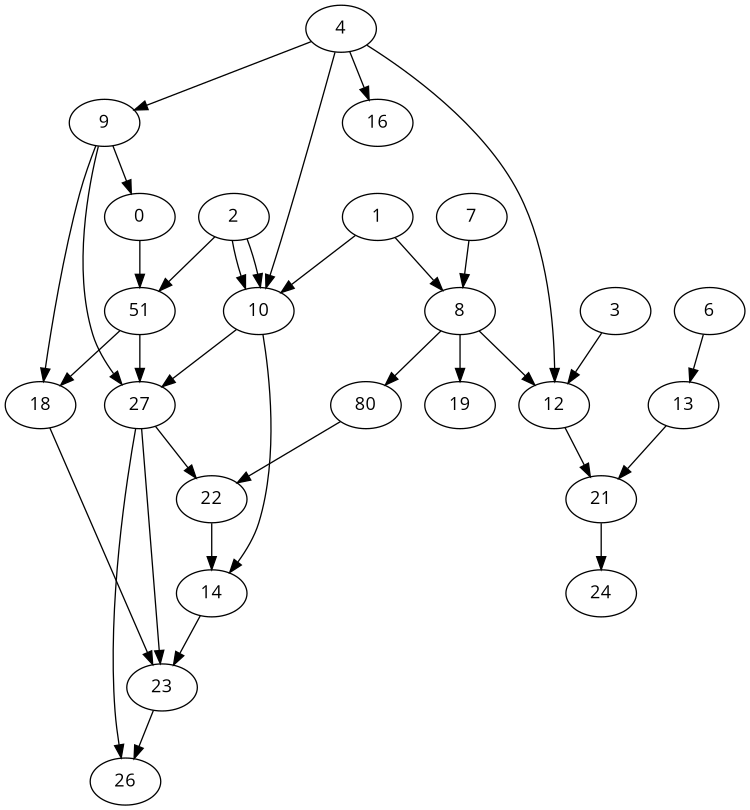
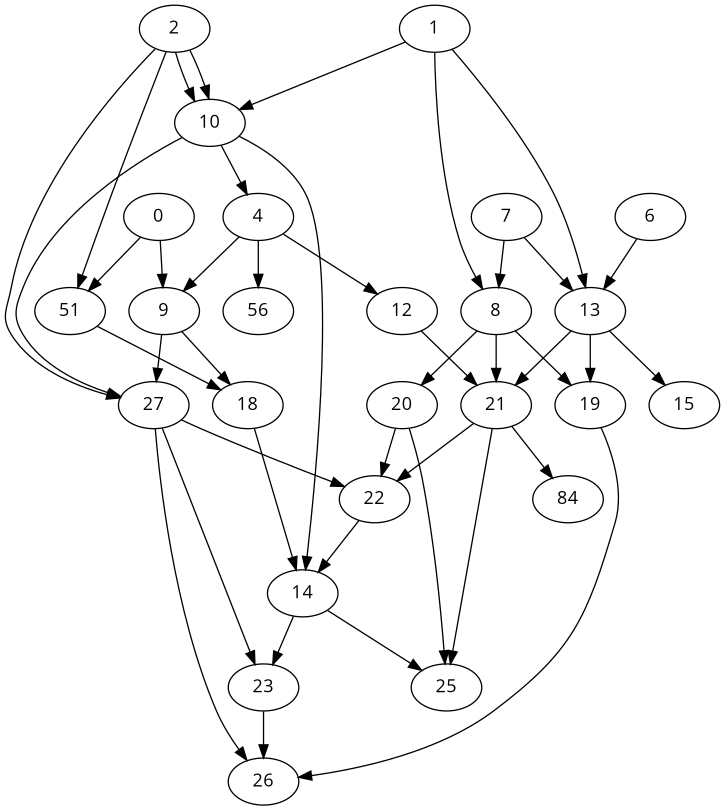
  digraph {
    fontname="Open Sans"
    node [alpha=0.13 fontname="Open Sans"]
    edge [fontname="Open Sans"]
    1 [alpha=0.15 expect_size=120545766135167975424]
    8 [alpha=0.02 expect_size=1908234491726679]
    10 [expect_size=2147568806272930]
    13 [alpha=0.08 expect_size=83648633452984532992]
    19 [expect_size=35285279295593736]
-   20 [expect_size=181007926356344832 label=80]
+   20 [expect_size=181007926356344832]
    21 [alpha=0.01 expect_size=488473722101956608]
    n8 [alpha=0.03 expect_size=124454733797637750784 label=27]
    14 [alpha=0.16 expect_size=119477945700974592]
+   15 [alpha=0.17 expect_size=2893004114059068]
    26 [alpha=0.03 expect_size=264396857059076734976]
    22 [alpha=0.10 expect_size=85357464375987]
-   24 [alpha=0.02 expect_size=18841084593321279488]
+   25 [alpha=0.07 expect_size=5048587237732309]
+   24 [alpha=0.02 expect_size=18841084593321279488 label=84]
    23 [expect_size=43223286767874473984]
-   16 [alpha=0.14 expect_size=3027818799693824000]
+   16 [alpha=0.14 expect_size=3027818799693824000 label=56]
    2 [alpha=0.12 expect_size=289669745975914135552]
    n18 [alpha=0.07 expect_size=55172229421384859648 label=51]
    18 [alpha=0.17 expect_size=14890426496131792896]
-   3 [alpha=0.06 expect_size=8129595929880690688]
    12 [alpha=0.10 expect_size=63225227819247632]
    4 [alpha=0.15 expect_size=7752593549598640]
    9 [alpha=0.11 expect_size=53736072997224054784]
    n24 [alpha=0.18 expect_size=64545619909979 label=0]
    6 [alpha=0.08 expect_size=147438174208000000000]
    7 [alpha=0.06 expect_size=163212338941487218688]
    1 -> 8
    1 -> 10
+   1 -> 13
    8 -> 19
    8 -> 20
-   8 -> 12
+   8 -> 21
    10 -> n8
    10 -> 14
+   13 -> 19
    13 -> 21
+   13 -> 15
+   19 -> 26
    20 -> 22
+   20 -> 25
+   21 -> 22
+   21 -> 25
    21 -> 24
    n8 -> 26
    n8 -> 22
    n8 -> 23
+   14 -> 25
    14 -> 23
    22 -> 14
    23 -> 26
    2 -> 10
    2 -> 10
    2 -> n18
-   n18 -> n8
+   2 -> n8
    n18 -> 18
-   18 -> 23
-   3 -> 12
+   18 -> 14
    12 -> 21
-   4 -> 10
+   10 -> 4
    4 -> 16
    4 -> 12
    4 -> 9
    9 -> n8
    9 -> 18
    n24 -> n18
-   9 -> n24
+   n24 -> 9
    6 -> 13
    7 -> 8
+   7 -> 13
  }
